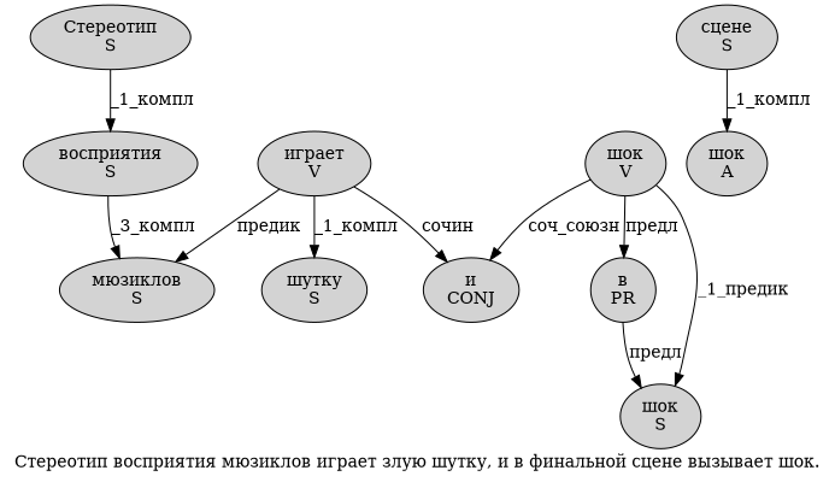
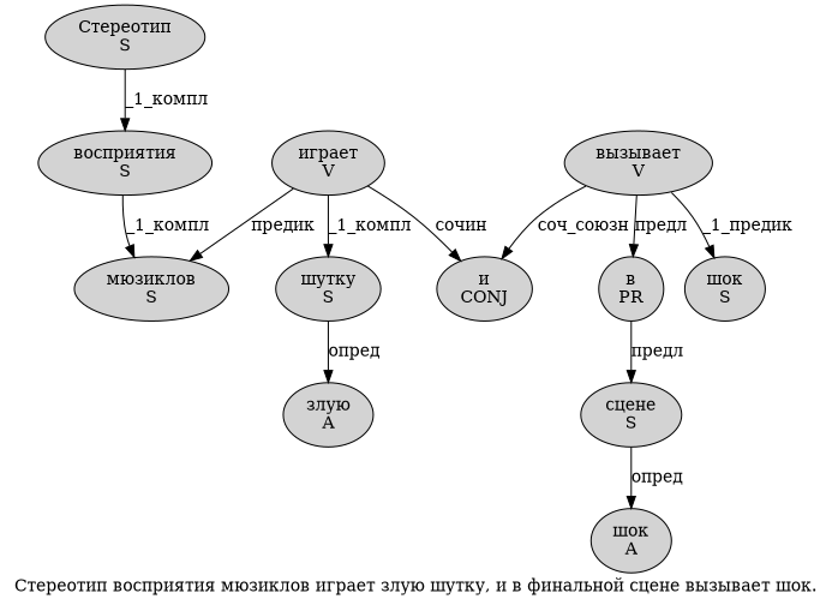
  digraph {
    label="Стереотип восприятия мюзиклов играет злую шутку, и в финальной сцене вызывает шок."
    node [fillcolor=lightgray penwidth=1 shape=ellipse style=filled]
    n1 [label="Стереотип\nS"]
    n2 [label="восприятия\nS"]
    n3 [label="мюзиклов\nS"]
    n4 [label="играет\nV"]
    n5 [label="шутку\nS"]
    n6 [label="и\nCONJ"]
-   n8 [label="шок\nV"]
+   n7 [label="злую\nA"]
+   n8 [label="вызывает\nV"]
    n9 [label="в\nPR"]
    n10 [label="шок\nS"]
    n11 [label="сцене\nS"]
    n12 [label="шок\nA"]
    n1 -> n2 [label="_1_компл"]
-   n2 -> n3 [label="_3_компл"]
+   n2 -> n3 [label="_1_компл"]
    n4 -> n3 [label="предик"]
    n4 -> n5 [label="_1_компл"]
    n4 -> n6 [label="сочин"]
+   n5 -> n7 [label="опред"]
    n8 -> n6 [label="соч_союзн"]
    n8 -> n9 [label="предл"]
    n8 -> n10 [label="_1_предик"]
-   n9 -> n10 [label="предл"]
-   n11 -> n12 [label="_1_компл"]
+   n9 -> n11 [label="предл"]
+   n11 -> n12 [label="опред"]
  }
